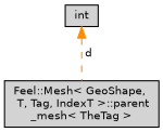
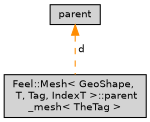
  digraph {
    node [color=black fillcolor=lightgrey fontname=Helvetica fontsize=10 shape=record style=filled]
    n1 [fontcolor=black height=0.2 label="Feel::Mesh\< GeoShape,\l T, Tag, IndexT \>::parent\l_mesh\< TheTag \>" width=0.4]
-   n2 [height=0.2 label=int width=0.4]
+   n2 [height=0.2 label=parent width=0.4]
    n2 -> n1 [color=darkorange dir=back fontname=Helvetica fontsize=10 label=" d" labelfontname=Helvetica labelfontsize=10 style=dashed]
  }
